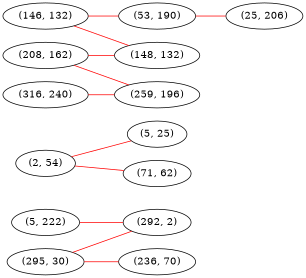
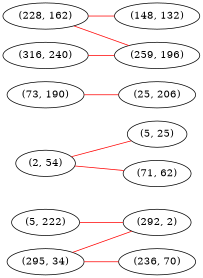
  graph {
    rankdir=LR
    edge [color=red weight=1]
    "(5, 222)"
    "(292, 2)"
    n3 [label="(5, 25)"]
    n4 [label="(2, 54)"]
    n5 [label="(71, 62)"]
-   "(146, 132)"
-   "(53, 190)"
+   "(53, 190)" [label="(73, 190)"]
    "(148, 132)"
    "(316, 240)"
    "(259, 196)"
    "(25, 206)"
-   "(208, 162)"
-   "(295, 30)"
+   "(208, 162)" [label="(228, 162)"]
+   "(295, 30)" [label="(295, 34)"]
    "(236, 70)"
    "(5, 222)" -- "(292, 2)"
    n4 -- n3
    n4 -- n5
-   "(146, 132)" -- "(53, 190)"
-   "(146, 132)" -- "(148, 132)"
    "(53, 190)" -- "(25, 206)"
    "(316, 240)" -- "(259, 196)"
    "(208, 162)" -- "(148, 132)"
    "(208, 162)" -- "(259, 196)"
    "(295, 30)" -- "(292, 2)"
    "(295, 30)" -- "(236, 70)"
  }
